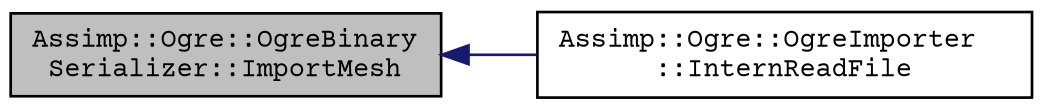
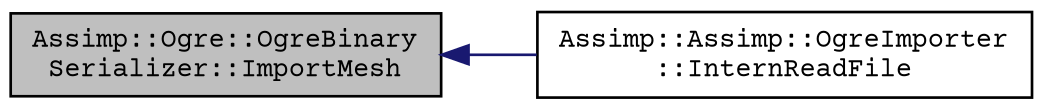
  digraph {
    rankdir=LR
    fontname="Courier Prime"
    node [color=black fontname="Courier Prime" fontsize=10 shape=record style=filled]
    n1 [fillcolor=grey75 fontcolor=black height=0.2 label="Assimp::Ogre::OgreBinary\lSerializer::ImportMesh" width=0.4]
-   n2 [fillcolor=white height=0.2 label="Assimp::Ogre::OgreImporter\l::InternReadFile" width=0.4]
+   n2 [fillcolor=white height=0.2 label="Assimp::Assimp::OgreImporter\l::InternReadFile" width=0.4]
    n1 -> n2 [color=midnightblue dir=back fontname="Courier Prime" fontsize=10 labelfontname=Helvetica labelfontsize=10 style=solid]
  }
